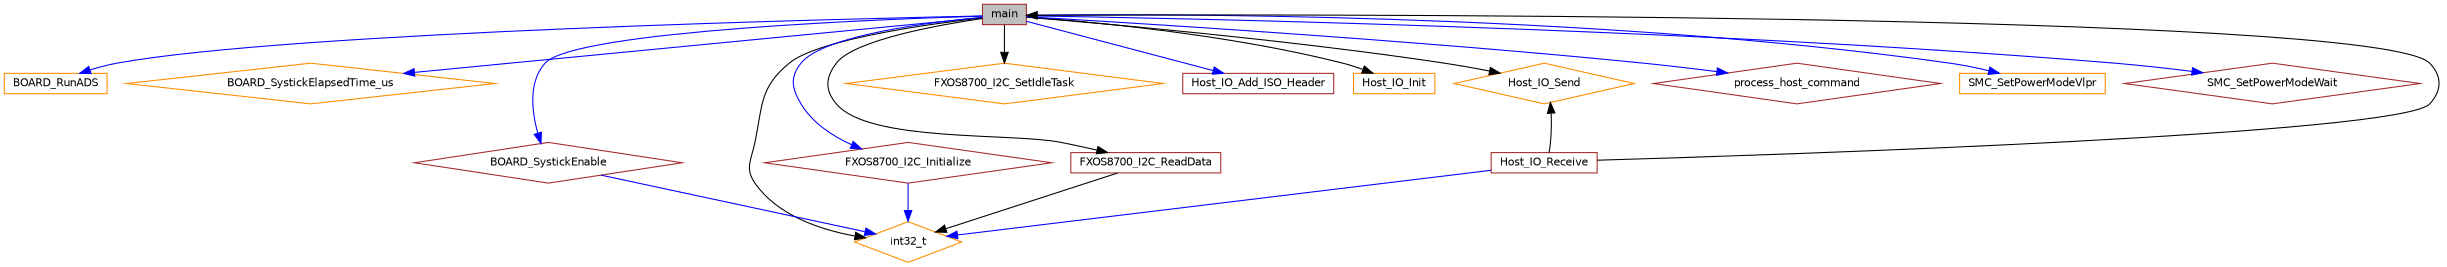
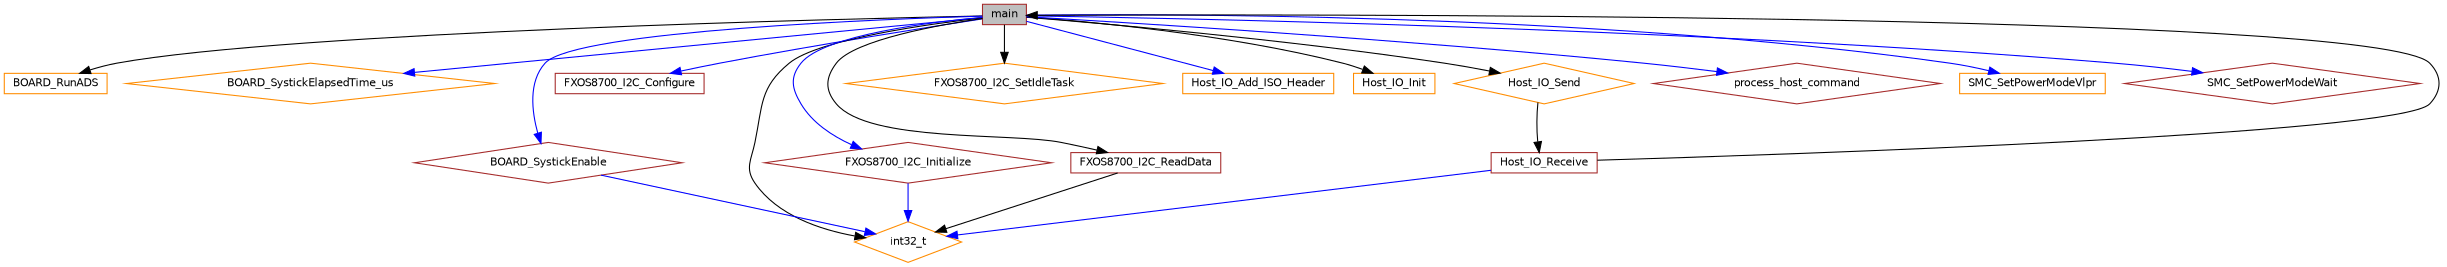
  digraph {
    rankdir=TB
    node [color=brown fillcolor=white fontname=Helvetica fontsize=10 shape=box style=filled]
    edge [color=blue fontname=Helvetica fontsize=10 labelfontname=Helvetica labelfontsize=10 style=solid]
    n1 [fillcolor=grey75 fontcolor=black height=0.2 label=main width=0.4]
    n2 [color=darkorange height=0.2 label=BOARD_RunADS width=0.4]
    n3 [color=darkorange height=0.2 label=BOARD_SystickElapsedTime_us shape=diamond width=0.4]
    n4 [height=0.2 label=BOARD_SystickEnable shape=diamond width=0.4]
+   n5 [height=0.2 label=FXOS8700_I2C_Configure width=0.4]
    n6 [color=darkorange height=0.2 label=int32_t shape=diamond width=0.4]
    n7 [height=0.2 label=FXOS8700_I2C_Initialize shape=diamond width=0.4]
    n8 [height=0.2 label=FXOS8700_I2C_ReadData width=0.4]
    n9 [color=darkorange height=0.2 label=FXOS8700_I2C_SetIdleTask shape=diamond width=0.4]
-   n10 [height=0.2 label=Host_IO_Add_ISO_Header width=0.4]
+   n10 [color=darkorange height=0.2 label=Host_IO_Add_ISO_Header width=0.4]
    n11 [color=darkorange height=0.2 label=Host_IO_Init width=0.4]
    n12 [color=darkorange height=0.2 label=Host_IO_Send shape=diamond width=0.4]
    n13 [height=0.2 label=process_host_command shape=diamond width=0.4]
    n14 [color=darkorange height=0.2 label=SMC_SetPowerModeVlpr width=0.4]
    n15 [height=0.2 label=SMC_SetPowerModeWait shape=diamond width=0.4]
    n16 [height=0.2 label=Host_IO_Receive width=0.4]
-   n1 -> n2
+   n1 -> n2 [color=black]
    n1 -> n3
    n1 -> n4
+   n1 -> n5
    n1 -> n6 [color=black]
    n1 -> n7
    n1 -> n8 [color=black]
    n1 -> n9 [color=black]
    n1 -> n10
    n1 -> n11 [color=black]
    n1 -> n12 [color=black]
    n1 -> n13
    n1 -> n14
    n1 -> n15
    n4 -> n6
    n7 -> n6
    n8 -> n6 [color=black]
    n16 -> n1 [color=black]
    n16 -> n6
-   n16 -> n12 [color=black]
+   n12 -> n16 [color=black]
  }
